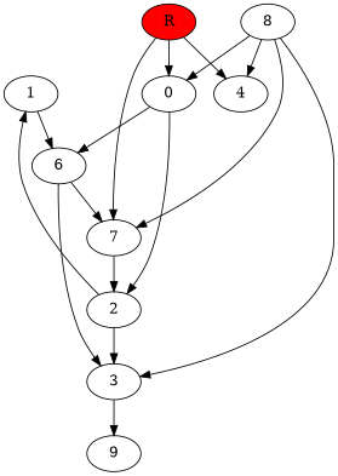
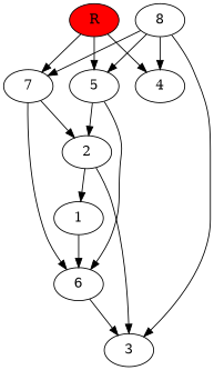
  digraph {
    1
    6
    3
    2
-   9
    8
-   5 [label=0]
+   5
    7
    4
    R [fillcolor="#ff0000" style=filled]
    1 -> 6
    6 -> 3
-   3 -> 9
    2 -> 1
    2 -> 3
    8 -> 3
    8 -> 5
    8 -> 7
    8 -> 4
    5 -> 6
    5 -> 2
-   6 -> 7
+   7 -> 6
    7 -> 2
    R -> 5
    R -> 7
    R -> 4
  }
